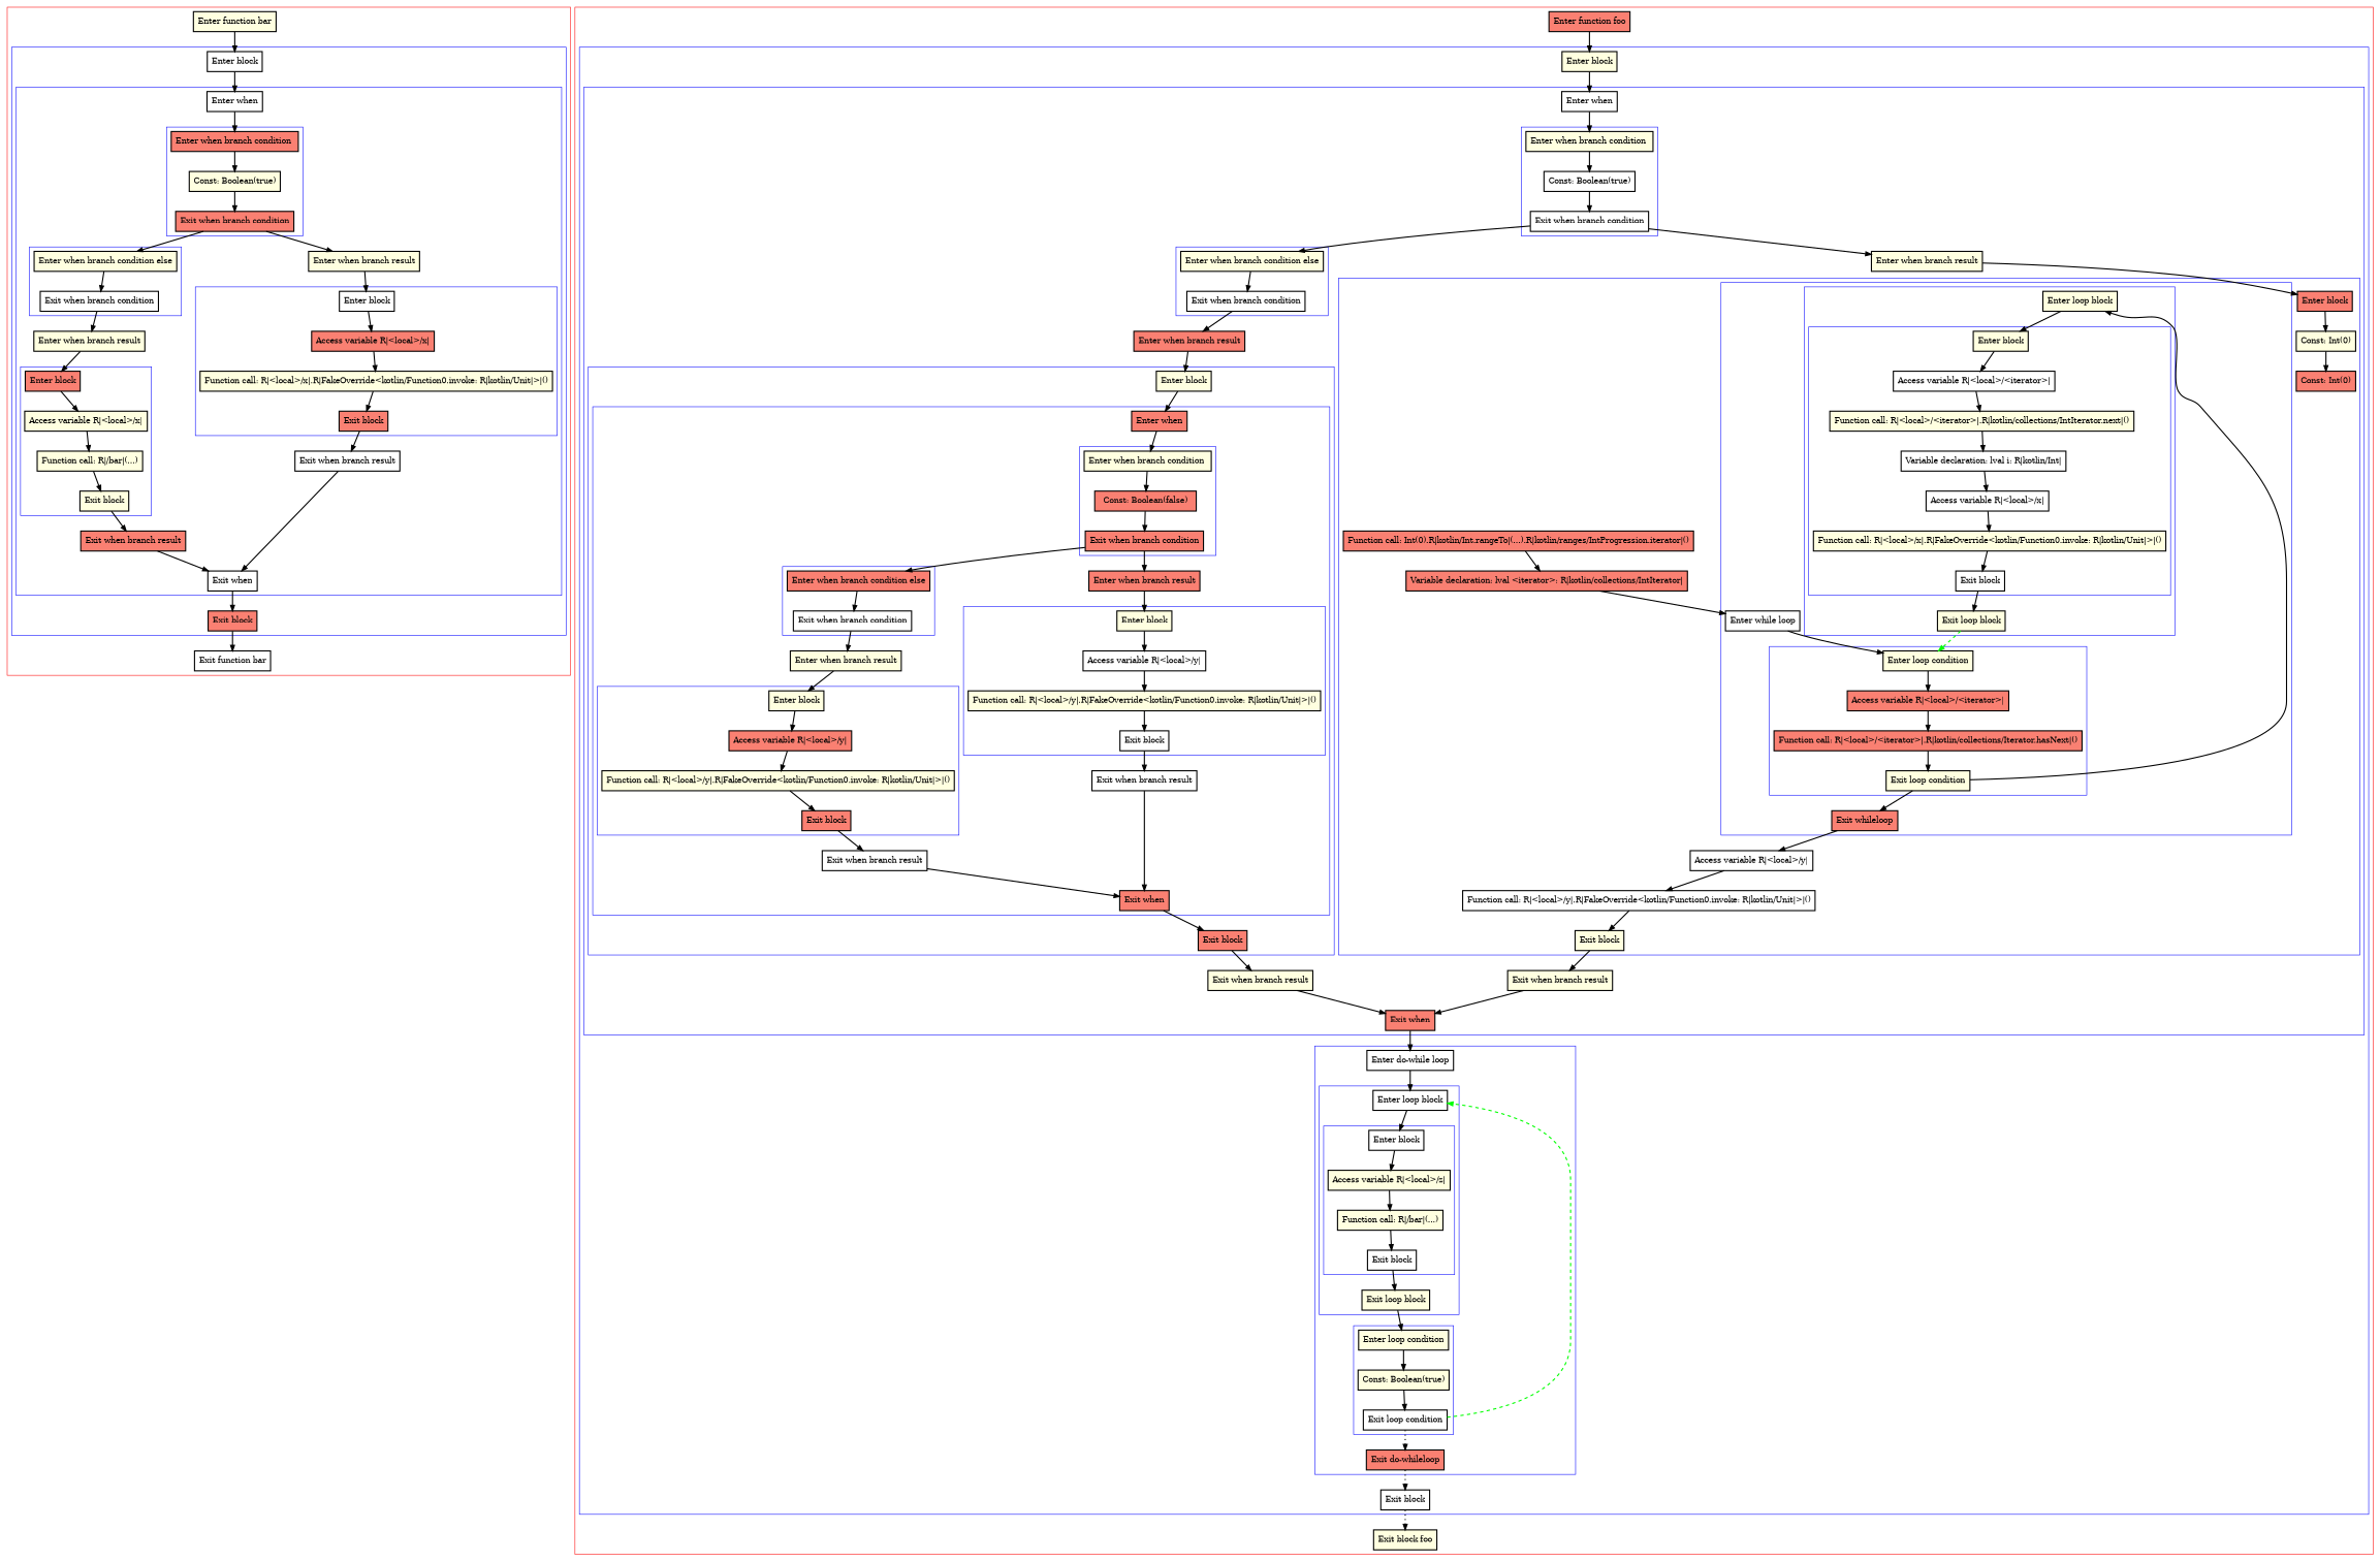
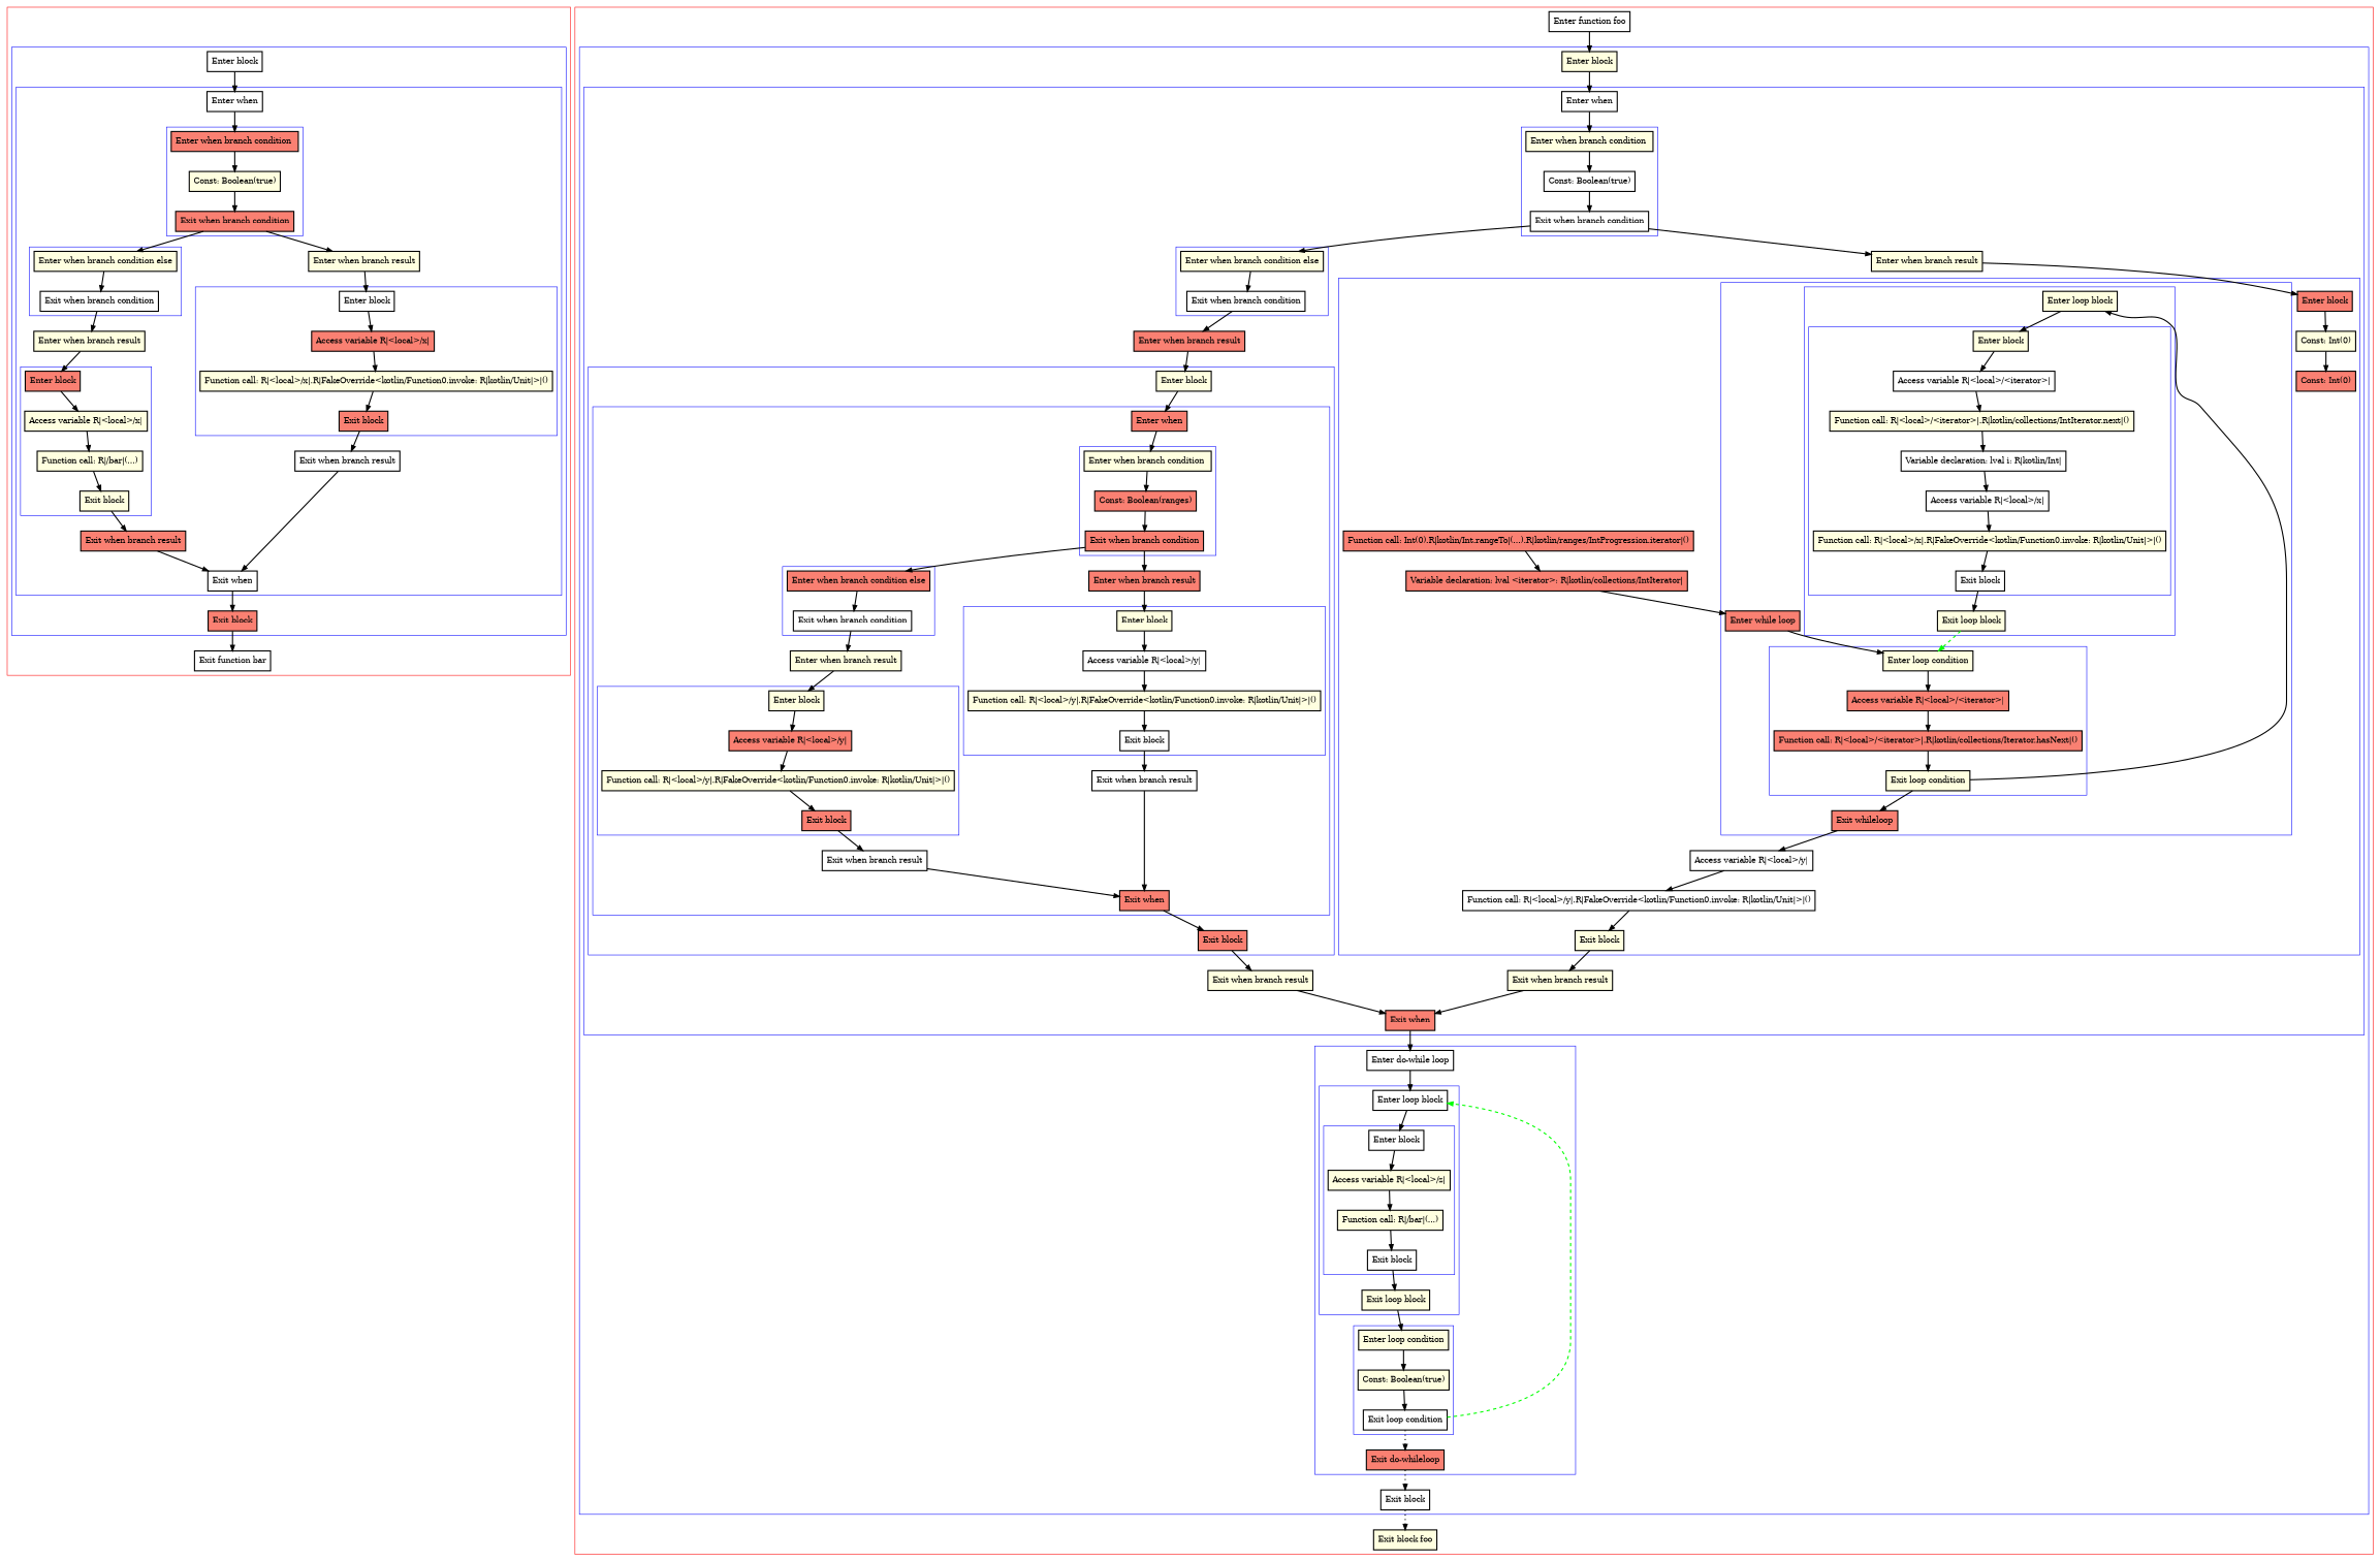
  digraph {
    nodesep=3
    node [fillcolor=lightyellow penwidth=2 shape=box style=filled]
    edge [penwidth=2]
    n1 [fillcolor=salmon label="Enter when branch condition "]
    n2 [label="Const: Boolean(true)"]
    n3 [fillcolor=salmon label="Exit when branch condition"]
    n4 [label="Enter when branch condition else"]
    n5 [fillcolor=white label="Exit when branch condition"]
    n6 [fillcolor=salmon label="Enter block"]
    n7 [label="Access variable R|<local>/x|"]
    n8 [label="Function call: R|/bar|(...)"]
    n9 [label="Exit block"]
    n10 [fillcolor=white label="Enter block"]
    n11 [fillcolor=salmon label="Access variable R|<local>/x|"]
    n12 [label="Function call: R|<local>/x|.R|FakeOverride<kotlin/Function0.invoke: R|kotlin/Unit|>|()"]
    n13 [fillcolor=salmon label="Exit block"]
    n14 [fillcolor=white label="Enter when"]
    n15 [label="Enter when branch result"]
    n16 [fillcolor=salmon label="Exit when branch result"]
    n17 [label="Enter when branch result"]
    n18 [fillcolor=white label="Exit when branch result"]
    n19 [fillcolor=white label="Exit when"]
    n20 [fillcolor=white label="Enter block"]
    n21 [fillcolor=salmon label="Exit block"]
-   n22 [label="Enter function bar"]
    n23 [fillcolor=white label="Exit function bar"]
    n24 [label="Enter when branch condition "]
    n25 [fillcolor=white label="Const: Boolean(true)"]
    n26 [fillcolor=white label="Exit when branch condition"]
    n27 [label="Enter when branch condition else"]
    n28 [fillcolor=white label="Exit when branch condition"]
    n29 [label="Enter when branch condition "]
-   n30 [fillcolor=salmon label="Const: Boolean(false)"]
+   n30 [fillcolor=salmon label="Const: Boolean(ranges)"]
    n31 [fillcolor=salmon label="Exit when branch condition"]
    n32 [fillcolor=salmon label="Enter when branch condition else"]
    n33 [fillcolor=white label="Exit when branch condition"]
    n34 [label="Enter block"]
    n35 [fillcolor=salmon label="Access variable R|<local>/y|"]
    n36 [label="Function call: R|<local>/y|.R|FakeOverride<kotlin/Function0.invoke: R|kotlin/Unit|>|()"]
    n37 [fillcolor=salmon label="Exit block"]
    n38 [label="Enter block"]
    n39 [fillcolor=white label="Access variable R|<local>/y|"]
    n40 [label="Function call: R|<local>/y|.R|FakeOverride<kotlin/Function0.invoke: R|kotlin/Unit|>|()"]
    n41 [fillcolor=white label="Exit block"]
    n42 [fillcolor=salmon label="Enter when"]
    n43 [label="Enter when branch result"]
    n44 [fillcolor=white label="Exit when branch result"]
    n45 [fillcolor=salmon label="Enter when branch result"]
    n46 [fillcolor=white label="Exit when branch result"]
    n47 [fillcolor=salmon label="Exit when"]
    n48 [label="Enter block"]
    n49 [fillcolor=salmon label="Exit block"]
    n50 [label="Enter loop condition"]
    n51 [fillcolor=salmon label="Access variable R|<local>/<iterator>|"]
    n52 [fillcolor=salmon label="Function call: R|<local>/<iterator>|.R|kotlin/collections/Iterator.hasNext|()"]
    n53 [label="Exit loop condition"]
    n54 [label="Enter block"]
    n55 [fillcolor=white label="Access variable R|<local>/<iterator>|"]
    n56 [label="Function call: R|<local>/<iterator>|.R|kotlin/collections/IntIterator.next|()"]
    n57 [fillcolor=white label="Variable declaration: lval i: R|kotlin/Int|"]
    n58 [fillcolor=white label="Access variable R|<local>/x|"]
    n59 [label="Function call: R|<local>/x|.R|FakeOverride<kotlin/Function0.invoke: R|kotlin/Unit|>|()"]
    n60 [fillcolor=white label="Exit block"]
    n61 [label="Enter loop block"]
    n62 [label="Exit loop block"]
-   n63 [fillcolor=white label="Enter while loop"]
+   n63 [fillcolor=salmon label="Enter while loop"]
    n64 [fillcolor=salmon label="Exit whileloop"]
    n65 [fillcolor=salmon label="Enter block"]
    n66 [label="Const: Int(0)"]
    n67 [fillcolor=salmon label="Const: Int(0)"]
    n68 [fillcolor=salmon label="Function call: Int(0).R|kotlin/Int.rangeTo|(...).R|kotlin/ranges/IntProgression.iterator|()"]
    n69 [fillcolor=salmon label="Variable declaration: lval <iterator>: R|kotlin/collections/IntIterator|"]
    n70 [fillcolor=white label="Access variable R|<local>/y|"]
    n71 [fillcolor=white label="Function call: R|<local>/y|.R|FakeOverride<kotlin/Function0.invoke: R|kotlin/Unit|>|()"]
    n72 [label="Exit block"]
    n73 [fillcolor=white label="Enter when"]
    n74 [fillcolor=salmon label="Enter when branch result"]
    n75 [label="Exit when branch result"]
    n76 [label="Enter when branch result"]
    n77 [label="Exit when branch result"]
    n78 [fillcolor=salmon label="Exit when"]
    n79 [fillcolor=white label="Enter block"]
    n80 [label="Access variable R|<local>/z|"]
    n81 [label="Function call: R|/bar|(...)"]
    n82 [fillcolor=white label="Exit block"]
    n83 [fillcolor=white label="Enter loop block"]
    n84 [label="Exit loop block"]
    n85 [label="Enter loop condition"]
    n86 [label="Const: Boolean(true)"]
    n87 [fillcolor=white label="Exit loop condition"]
    n88 [fillcolor=white label="Enter do-while loop"]
    n89 [fillcolor=salmon label="Exit do-whileloop"]
    n90 [label="Enter block"]
    n91 [fillcolor=white label="Exit block"]
-   n92 [fillcolor=salmon label="Enter function foo"]
+   n92 [fillcolor=white label="Enter function foo"]
    n93 [label="Exit block foo"]
    subgraph cluster_1 {
      color=red
-     n22
      n23
      subgraph cluster_2 {
        color=blue
        n20
        n21
        subgraph cluster_3 {
          color=blue
          n14
          n15
          n16
          n17
          n18
          n19
          subgraph cluster_4 {
            color=blue
            n1
            n2
            n3
          }
          subgraph cluster_5 {
            color=blue
            n4
            n5
          }
          subgraph cluster_6 {
            color=blue
            n6
            n7
            n8
            n9
          }
          subgraph cluster_7 {
            color=blue
            n10
            n11
            n12
            n13
          }
        }
      }
    }
    subgraph cluster_8 {
      color=red
      n92
      n93
      subgraph cluster_9 {
        color=blue
        n90
        n91
        subgraph cluster_10 {
          color=blue
          n73
          n74
          n75
          n76
          n77
          n78
          subgraph cluster_11 {
            color=blue
            n24
            n25
            n26
          }
          subgraph cluster_12 {
            color=blue
            n27
            n28
          }
          subgraph cluster_13 {
            color=blue
            n48
            n49
            subgraph cluster_14 {
              color=blue
              n42
              n43
              n44
              n45
              n46
              n47
              subgraph cluster_15 {
                color=blue
                n29
                n30
                n31
              }
              subgraph cluster_16 {
                color=blue
                n32
                n33
              }
              subgraph cluster_17 {
                color=blue
                n34
                n35
                n36
                n37
              }
              subgraph cluster_18 {
                color=blue
                n38
                n39
                n40
                n41
              }
            }
          }
          subgraph cluster_19 {
            color=blue
            n65
            n66
            n67
            n68
            n69
            n70
            n71
            n72
            subgraph cluster_20 {
              color=blue
              n63
              n64
              subgraph cluster_21 {
                color=blue
                n50
                n51
                n52
                n53
              }
              subgraph cluster_22 {
                color=blue
                n61
                n62
                subgraph cluster_23 {
                  color=blue
                  n54
                  n55
                  n56
                  n57
                  n58
                  n59
                  n60
                }
              }
            }
          }
        }
        subgraph cluster_24 {
          color=blue
          n88
          n89
          subgraph cluster_25 {
            color=blue
            n83
            n84
            subgraph cluster_26 {
              color=blue
              n79
              n80
              n81
              n82
            }
          }
          subgraph cluster_27 {
            color=blue
            n85
            n86
            n87
          }
        }
      }
    }
    n1 -> n2
    n2 -> n3
    n3 -> n4
    n3 -> n17
    n4 -> n5
    n5 -> n15
    n6 -> n7
    n7 -> n8
    n8 -> n9
    n9 -> n16
    n10 -> n11
    n11 -> n12
    n12 -> n13
    n13 -> n18
    n14 -> n1
    n15 -> n6
    n16 -> n19
    n17 -> n10
    n18 -> n19
    n19 -> n21
    n20 -> n14
    n21 -> n23
-   n22 -> n20
    n24 -> n25
    n25 -> n26
    n26 -> n27
    n26 -> n76
    n27 -> n28
    n28 -> n74
    n29 -> n30
    n30 -> n31
    n31 -> n32
    n31 -> n45
    n32 -> n33
    n33 -> n43
    n34 -> n35
    n35 -> n36
    n36 -> n37
    n37 -> n44
    n38 -> n39
    n39 -> n40
    n40 -> n41
    n41 -> n46
    n42 -> n29
    n43 -> n34
    n44 -> n47
    n45 -> n38
    n46 -> n47
    n47 -> n49
    n48 -> n42
    n49 -> n75
    n50 -> n51
    n51 -> n52
    n52 -> n53
    n53 -> n61
    n53 -> n64
    n54 -> n55
    n55 -> n56
    n56 -> n57
    n57 -> n58
    n58 -> n59
    n59 -> n60
    n60 -> n62
    n61 -> n54
    n62 -> n50 [color=green style=dashed]
    n63 -> n50
    n64 -> n70
    n65 -> n66
    n66 -> n67
    n68 -> n69
    n69 -> n63
    n70 -> n71
    n71 -> n72
    n72 -> n77
    n73 -> n24
    n74 -> n48
    n75 -> n78
    n76 -> n65
    n77 -> n78
    n78 -> n88
    n79 -> n80
    n80 -> n81
    n81 -> n82
    n82 -> n84
    n83 -> n79
    n84 -> n85
    n85 -> n86
    n86 -> n87
    n87 -> n83 [color=green style=dashed]
    n87 -> n89 [style=dotted]
    n88 -> n83
    n89 -> n91 [style=dotted]
    n90 -> n73
    n91 -> n93 [style=dotted]
    n92 -> n90
  }
